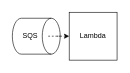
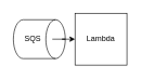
  <mxCell id="0" />
  <mxCell id="1" parent="0" />
  <mxCell id="2" value="" style="shape=cylinder3;whiteSpace=wrap;html=1;boundedLbl=1;backgroundOutline=1;size=15;rotation=90;" vertex="1" parent="1"><mxGeometry x="30" y="20" width="60" height="80" as="geometry" /></mxCell>
- <mxCell id="3" style="edgeStyle=orthogonalEdgeStyle;rounded=0;orthogonalLoop=1;jettySize=auto;html=1;dashed=1;" edge="1" parent="1" source="4" target="5"><mxGeometry relative="1" as="geometry" /></mxCell>
+ <mxCell id="3" style="edgeStyle=orthogonalEdgeStyle;rounded=0;orthogonalLoop=1;jettySize=auto;html=1;" edge="1" parent="1" source="4" target="5"><mxGeometry relative="1" as="geometry" /></mxCell>
  <mxCell id="4" value="SQS" style="text;html=1;strokeColor=none;fillColor=none;align=center;verticalAlign=middle;whiteSpace=wrap;rounded=0;" vertex="1" parent="1"><mxGeometry x="20" y="45" width="60" height="30" as="geometry" /></mxCell>
  <mxCell id="5" value="Lambda" style="whiteSpace=wrap;html=1;aspect=fixed;" vertex="1" parent="1"><mxGeometry x="115" y="20" width="80" height="80" as="geometry" /></mxCell>
